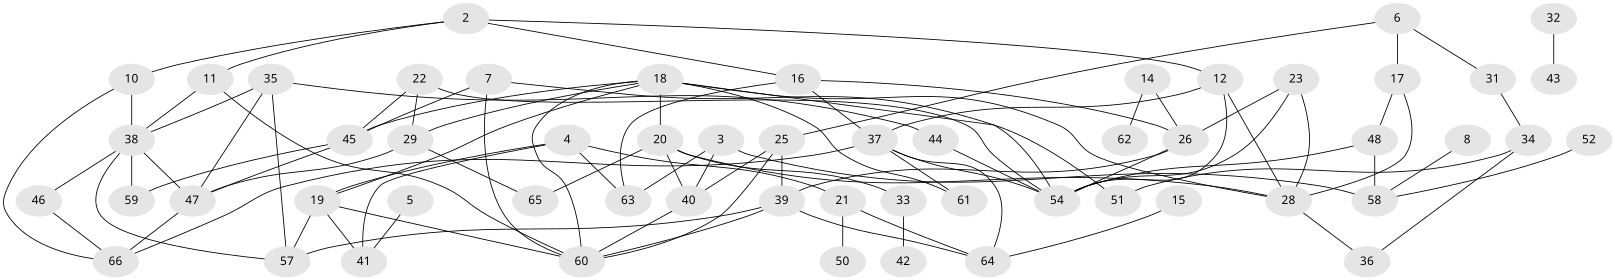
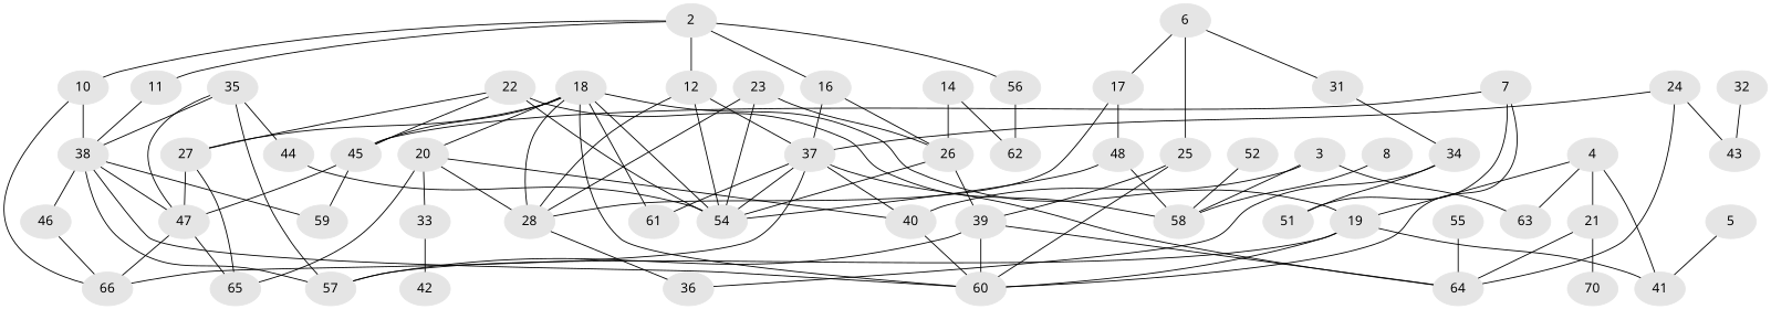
  graph {
    fontname="Noto Sans"
    node [color=gray90 fontname="Noto Sans" style=filled]
    edge [fontname="Noto Sans" weight=1.0]
    2
    10
    12
    16
+   56
    11
    38
    66
    28
    37
    54
    63
    26
+   24
    64
    43
    62
    3
    40
    58
    60
    4
    19
    21
    41
    57
-   50
+   50 [label=70]
    5
    6
    17
    25
    31
    48
    39
    34
    7
    45
    51
    47
    59
    8
    46
    36
    61
    14
    18
    20
-   29
+   29 [label=27]
    33
    65
    42
    22
    23
    32
    35
    44
    52
-   55 [label=15]
+   55
    2 -- 10
    2 -- 12
    2 -- 16
+   2 -- 56
    2 -- 11
    10 -- 38
    10 -- 66
    12 -- 28
    12 -- 37
    12 -- 54
    16 -- 37
-   16 -- 63
    16 -- 26
+   56 -- 62
    11 -- 38
-   11 -- 60
+   38 -- 60
    38 -- 57
    38 -- 47
    38 -- 59
    38 -- 46 [weight=2.0]
    28 -- 36
    37 -- 66
    37 -- 54
    37 -- 64
    37 -- 61
    26 -- 54
    26 -- 39
+   24 -- 37
+   24 -- 64
+   24 -- 43
    3 -- 63
    3 -- 40
    3 -- 58
    40 -- 60
    4 -- 63 [weight=2.0]
    4 -- 19
    4 -- 21
    4 -- 41
    19 -- 60
    19 -- 41
    19 -- 57
    21 -- 64
    21 -- 50 [weight=2.0]
    5 -- 41
    6 -- 17
    6 -- 25
    6 -- 31
    17 -- 28
    17 -- 48
-   25 -- 40
+   37 -- 40
    25 -- 60
    25 -- 39
    31 -- 34
    48 -- 54
    48 -- 58 [weight=2.0]
    39 -- 64
    39 -- 60
    39 -- 57
    34 -- 51
    34 -- 36
    7 -- 60
    7 -- 45
    7 -- 51
    45 -- 47
    45 -- 59
    47 -- 66
+   47 -- 65
    8 -- 58
    46 -- 66
    14 -- 26
    14 -- 62
    18 -- 28
    18 -- 54 [weight=2.0]
    18 -- 60
    18 -- 19
    18 -- 45
    18 -- 61
    18 -- 20
    18 -- 29
    20 -- 28
    20 -- 40
    20 -- 33
    20 -- 65
    29 -- 47
    29 -- 65
    33 -- 42
    22 -- 54 [weight=2.0]
+   22 -- 58
    22 -- 45
    22 -- 29
    23 -- 28
    23 -- 54
    23 -- 26
    32 -- 43
    35 -- 38
    35 -- 57
    35 -- 47
    35 -- 44
    44 -- 54
    52 -- 58
    55 -- 64
  }
